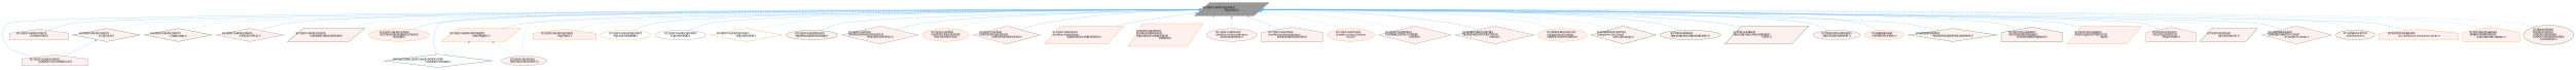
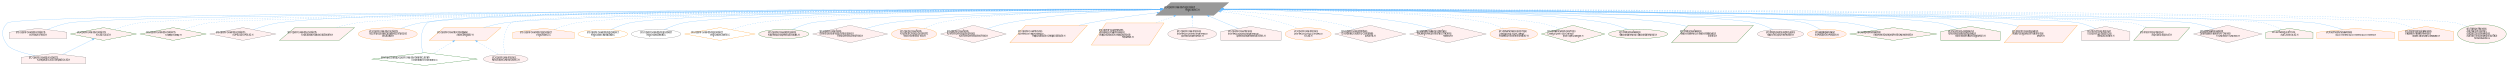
  digraph {
    fontname=Inter
    node [color=gray40 fillcolor="#FFF0F0" fontname=Inter fontsize=10 shape=ellipse style=filled]
    edge [color=steelblue1 dir=back fontname=Inter fontsize=10 labelfontname=Helvetica labelfontsize=10 style=solid]
    n1 [fillcolor=grey60 fontcolor=black height=0.2 label="src/OpenFOAM/db/regIOobject\l/regIOobject.H" shape=parallelogram width=0.4]
    n2 [height=0.2 label="src/OpenFOAM/db/IOobjects\l/CompactIOList/CompactIOList.H" shape=house width=0.4]
    n3 [height=0.2 label="src/OpenFOAM/db/IOobjects\l/IOField/IOField.H" shape=house width=0.4]
    n4 [color=darkgreen height=0.2 label="src/OpenFOAM/db/IOobjects\l/IOList/IOList.H" shape=diamond width=0.4]
    n5 [color=darkgreen height=0.2 label="src/OpenFOAM/db/IOobjects\l/IOMap/IOMap.H" shape=diamond width=0.4]
    n6 [height=0.2 label="src/OpenFOAM/db/IOobjects\l/IOPtrList/IOPtrList.H" shape=diamond width=0.4]
    n7 [color=darkgreen height=0.2 label="src/OpenFOAM/db/IOobjects\l/IOdictionary/baseIOdictionary.H" shape=parallelogram width=0.4]
    n8 [color=darkorange height=0.2 label="src/OpenFOAM/db/IOobjects\l/decomposedBlockData/decomposed\lBlockData.H" width=0.4]
    n9 [color=darkgreen fillcolor=white height=0.2 label="polyTopoChange/OpenFOAM/db/dynamicLibrary\l/codedBase/codedBase.C" shape=diamond width=0.4]
-   n10 [color=darkorange height=0.2 label="src/OpenFOAM/db/objectRegistry\l/objectRegistry.H" shape=parallelogram width=0.4]
+   n10 [color=darkorange height=0.2 label="src/OpenFOAM/db/codedBase\l/objectRegistry.H" shape=parallelogram width=0.4]
    n11 [height=0.2 label="src/OpenFOAM/meshes\l/MeshObject/MeshObject.H" width=0.4]
    n12 [color=darkorange height=0.2 label="src/OpenFOAM/db/regIOobject\l/regIOobject.C" shape=house width=0.4]
    n13 [color=darkorange fillcolor=white height=0.2 label="src/OpenFOAM/db/regIOobject\l/regIOobjectMetaData.C" width=0.4]
    n14 [fillcolor=white height=0.2 label="src/OpenFOAM/db/regIOobject\l/regIOobjectRead.C" width=0.4]
    n15 [color=darkorange fillcolor=white height=0.2 label="src/OpenFOAM/db/regIOobject\l/regIOobjectWrite.C" shape=diamond width=0.4]
    n16 [color=darkgreen height=0.2 label="src/OpenFOAM/expressions\l/exprResult/exprResultGlobals.H" width=0.4]
    n17 [height=0.2 label="src/OpenFOAM/fields\l/DimensionedFields/Dimensioned\lField/DimensionedField.H" shape=diamond width=0.4]
    n18 [color=darkorange height=0.2 label="src/OpenFOAM/fields\l/GeometricFields/Geometric\lField/GeometricField.H" width=0.4]
    n19 [height=0.2 label="src/OpenFOAM/fields\l/UniformDimensionedFields\l/UniformDimensionedField.H" shape=diamond width=0.4]
    n20 [color=darkorange height=0.2 label="src/OpenFOAM/meshes\l/polyMesh/mapPolyMesh\l/mapDistribute/IOmapDistribute.H" shape=parallelogram width=0.4]
    n21 [color=darkorange height=0.2 label="src/OpenFOAM/meshes\l/polyMesh/mapPolyMesh\l/mapDistribute/IOmapDistribute\lPolyMesh.H" shape=parallelogram width=0.4]
    n22 [height=0.2 label="src/OpenFOAM/meshes\l/polyMesh/polyBoundaryMesh\l/polyBoundaryMesh.H" width=0.4]
    n23 [height=0.2 label="src/OpenFOAM/meshes\l/polyMesh/polyBoundaryMesh\l/polyBoundaryMeshEntries.H" shape=house width=0.4]
    n24 [color=darkorange height=0.2 label="src/OpenFOAM/meshes\l/polyMesh/zones/ZoneMesh\l/IOList.H" width=0.4]
    n25 [height=0.2 label="src/OpenFOAM/primitives\l/coordinate/systems/coordinate\lSystems.H" shape=diamond width=0.4]
    n26 [height=0.2 label="src/dynamicFaMesh/interface\lTrackingFvMesh/interfaceTracking\lFvMesh.H" shape=diamond width=0.4]
    n27 [color=darkorange height=0.2 label="src/dynamicMesh/polyTopo\lChange/polyTopoChange\l/hexRef8/refinementHistory.H" width=0.4]
    n28 [color=darkgreen height=0.2 label="src/dynamicMesh/polyTopo\lChange/polyTopoChanger\l/polyTopoChanger.H" shape=diamond width=0.4]
    n29 [color=darkgreen height=0.2 label="src/finiteArea/faMesh\l/faBoundaryMesh/faBoundaryMesh.H" width=0.4]
    n30 [color=darkgreen height=0.2 label="src/finiteArea/faMesh\l/faBoundaryMesh/faBoundaryMesh\lEntries.H" shape=parallelogram width=0.4]
    n31 [height=0.2 label="src/finiteVolume/expressions\l/base/fvExprDriverWriter.H" width=0.4]
    n32 [color=darkorange height=0.2 label="src/lagrangian/basic\l/IOPosition/IOPosition.H" width=0.4]
    n33 [color=darkgreen height=0.2 label="src/lumpedPointMotion\l/movement/lumpedPointIOMovement.H" shape=diamond width=0.4]
    n34 [color=darkgreen height=0.2 label="src/meshTools/edgeMesh\l/extendedFeatureEdgeMesh\l/extendedFeatureEdgeMesh.H" shape=house width=0.4]
    n35 [color=darkorange height=0.2 label="src/meshTools/edgeMesh\l/featureEdgeMesh/featureEdge\lMesh.H" shape=parallelogram width=0.4]
    n36 [height=0.2 label="src/meshTools/topoSet\l/cellSources/fieldToCell\l/fieldDictionary.H" shape=house width=0.4]
    n37 [color=darkgreen height=0.2 label="src/meshTools/topoSet\l/topoSets/topoSet.H" shape=parallelogram width=0.4]
    n38 [height=0.2 label="src/optimisation/adjoint\lOptimisation/adjoint/ATCModel\l/ATCModel/ATCModel.H" shape=diamond width=0.4]
-   n39 [color=darkgreen height=0.2 label="src/surfMesh/surfZone\l/surfZoneIOList.H" width=0.4]
+   n39 [color=darkgreen height=0.2 label="src/surfMesh/surfZone\l/surfZoneIOList.H" shape=house width=0.4]
    n40 [color=darkorange height=0.2 label="src/thermophysicalModels\l/SLGThermo/SLGThermo/SLGThermo.H" shape=house width=0.4]
    n41 [color=darkorange height=0.2 label="src/thermophysicalModels\l/radiation/radiationModels\l/solarLoad/solarLoadBase.H" shape=house width=0.4]
    n42 [color=darkgreen height=0.2 label="src/transportModels\l/interfaceProperties\l/surfaceTensionModels\l/surfaceTensionModel/surface\lTensionModel.H" width=0.4]
    n1 -> n2
    n1 -> n3
    n1 -> n4 [style=dashed]
    n1 -> n5 [style=dashed]
    n1 -> n6
    n1 -> n7 [style=dashed]
    n1 -> n8
    n1 -> n9
    n1 -> n10
    n1 -> n11 [style=dashed]
    n1 -> n12 [style=dashed]
    n1 -> n13
    n1 -> n14
    n1 -> n15 [style=dashed]
    n1 -> n16
    n1 -> n17
    n1 -> n18 [style=dashed]
    n1 -> n19
    n1 -> n20
    n1 -> n21 [style=dashed]
    n1 -> n22 [style=dashed]
    n1 -> n23
    n1 -> n24 [style=dashed]
    n1 -> n25 [style=dashed]
    n1 -> n26
    n1 -> n27 [style=dashed]
    n1 -> n28 [style=dashed]
    n1 -> n29
    n1 -> n30
    n1 -> n31
    n1 -> n32
    n1 -> n33
    n1 -> n34
    n1 -> n35
    n1 -> n36
    n1 -> n37 [style=dashed]
    n1 -> n38
    n1 -> n39 [style=dashed]
    n1 -> n40
    n1 -> n41 [style=dashed]
    n1 -> n42 [style=dashed]
    n4 -> n2
    n10 -> n9 [style=dashed]
    n10 -> n11 [style=dashed]
  }
